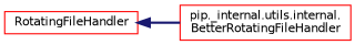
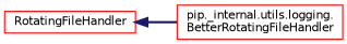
  digraph {
    rankdir=LR
    node [color=red fillcolor=white fontname=Helvetica fontsize=10 shape=record style=filled]
    n1 [height=0.2 label=RotatingFileHandler width=0.4]
-   n2 [height=0.2 label="pip._internal.utils.internal.\lBetterRotatingFileHandler" width=0.4]
+   n2 [height=0.2 label="pip._internal.utils.logging.\lBetterRotatingFileHandler" width=0.4]
    n1 -> n2 [color=midnightblue dir=back fontname=Helvetica fontsize=10 labelfontname=Helvetica labelfontsize=10 style=bold]
  }
